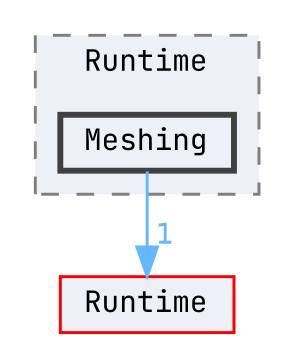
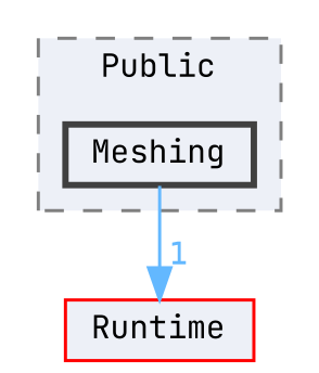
  digraph {
    compound=true
    fontname="JetBrains Mono"
    node [fillcolor="#edf0f7" fontname="JetBrains Mono" fontsize=10 shape=box]
    n1 [color=grey25 height=0.2 label=Meshing style="filled,bold" width=0.4]
    n2 [color=red height=0.2 label=Runtime style=filled width=0.4]
    subgraph cluster_1 {
      bgcolor="#edf0f7"
      fontsize=10
-     label=Runtime
+     label=Public
      pencolor=grey50
      style="filled,dashed"
      n1
    }
    n1 -> n2 [color=steelblue1 fontcolor=steelblue1 fontname="JetBrains Mono" fontsize=10 headlabel=1 labeldistance=1.5 labelfontname=Helvetica labelfontsize=10]
  }
